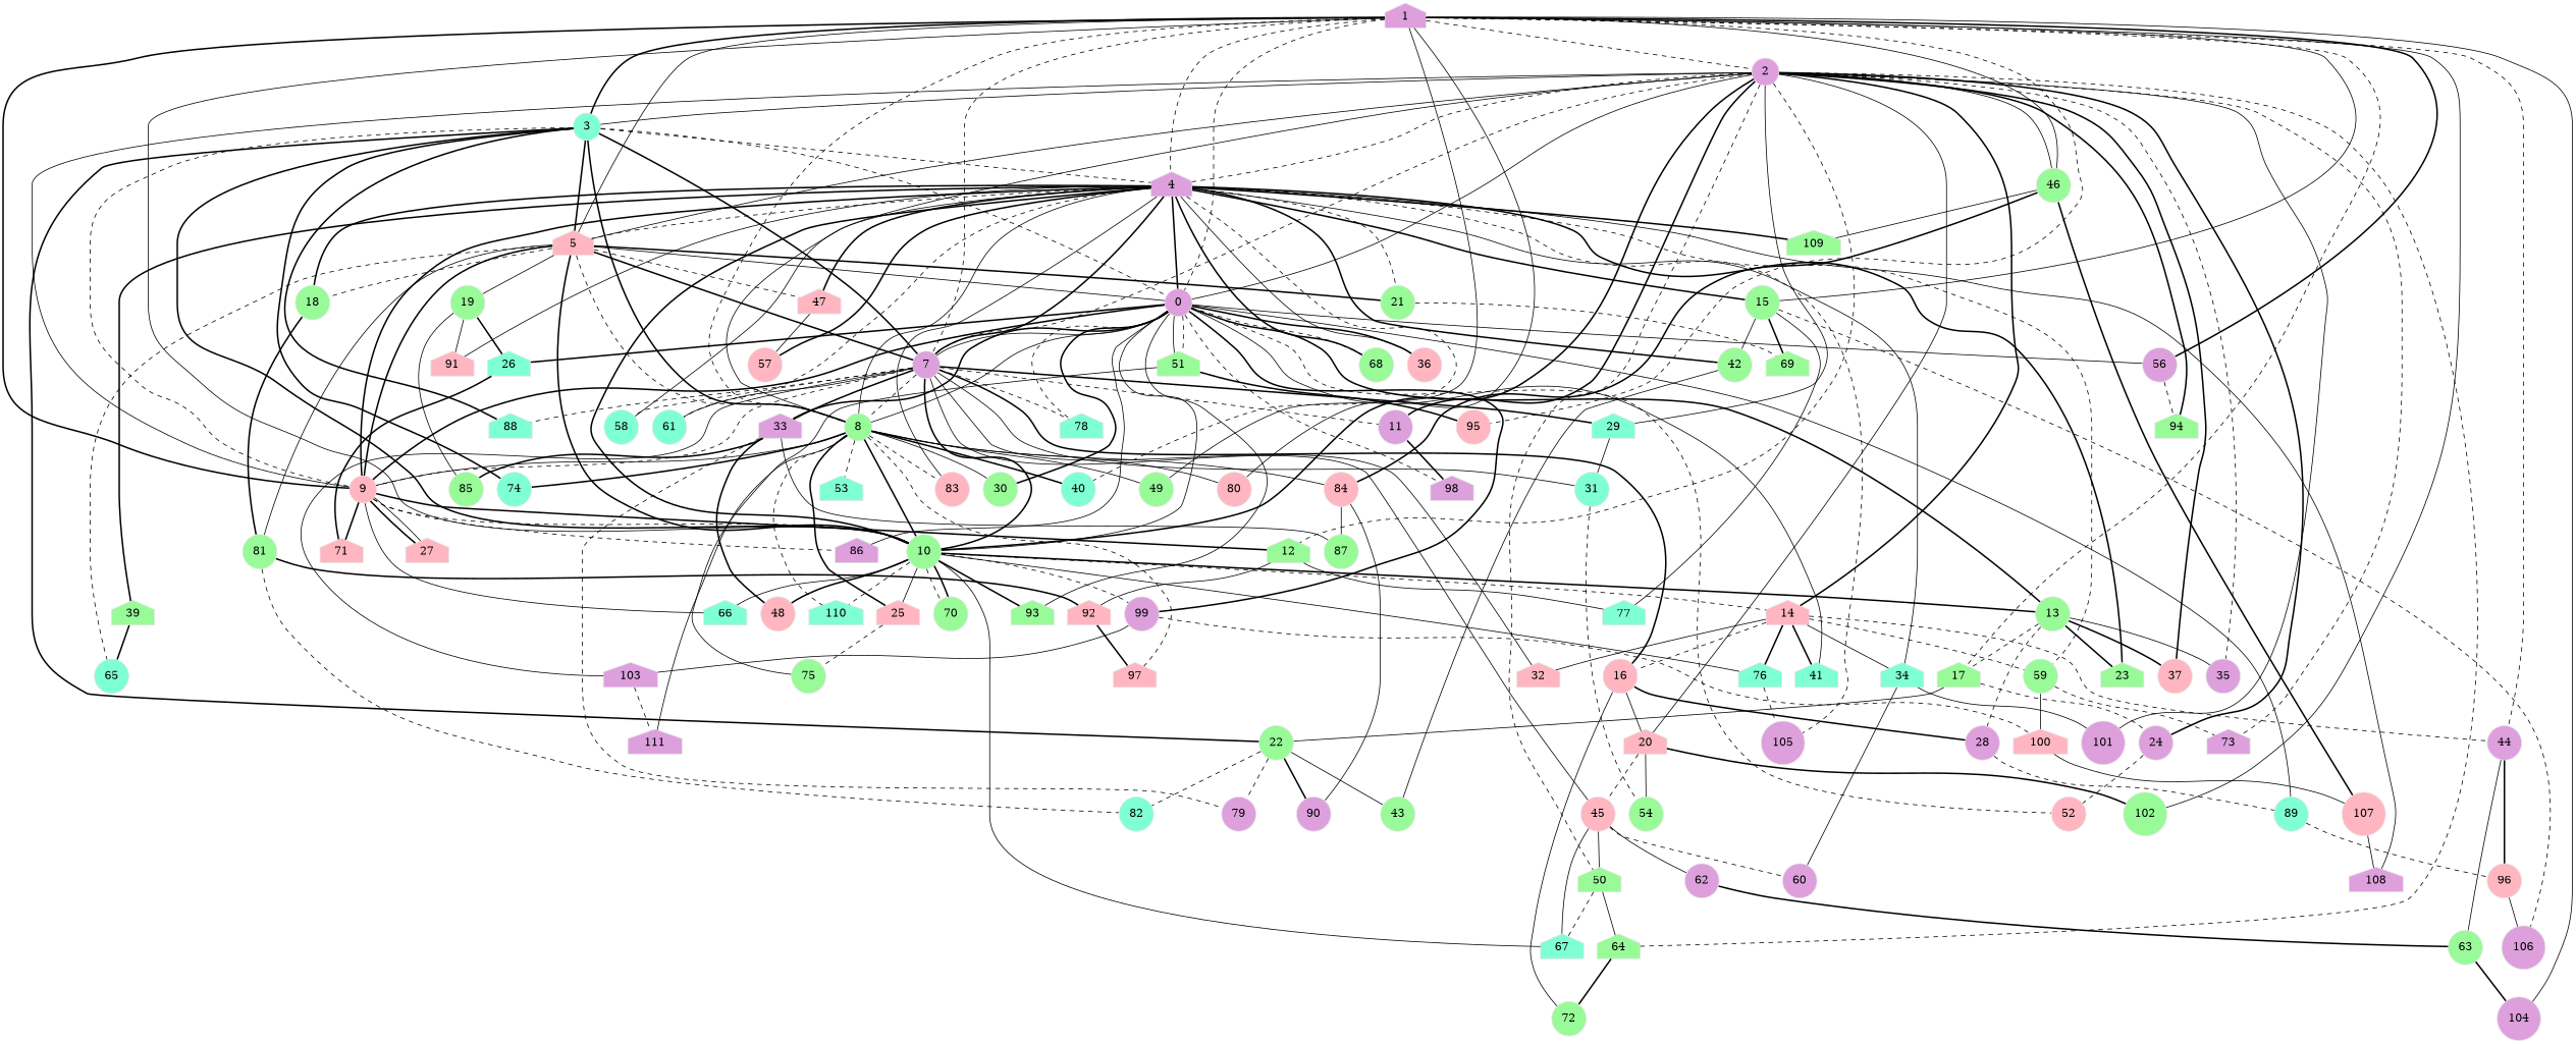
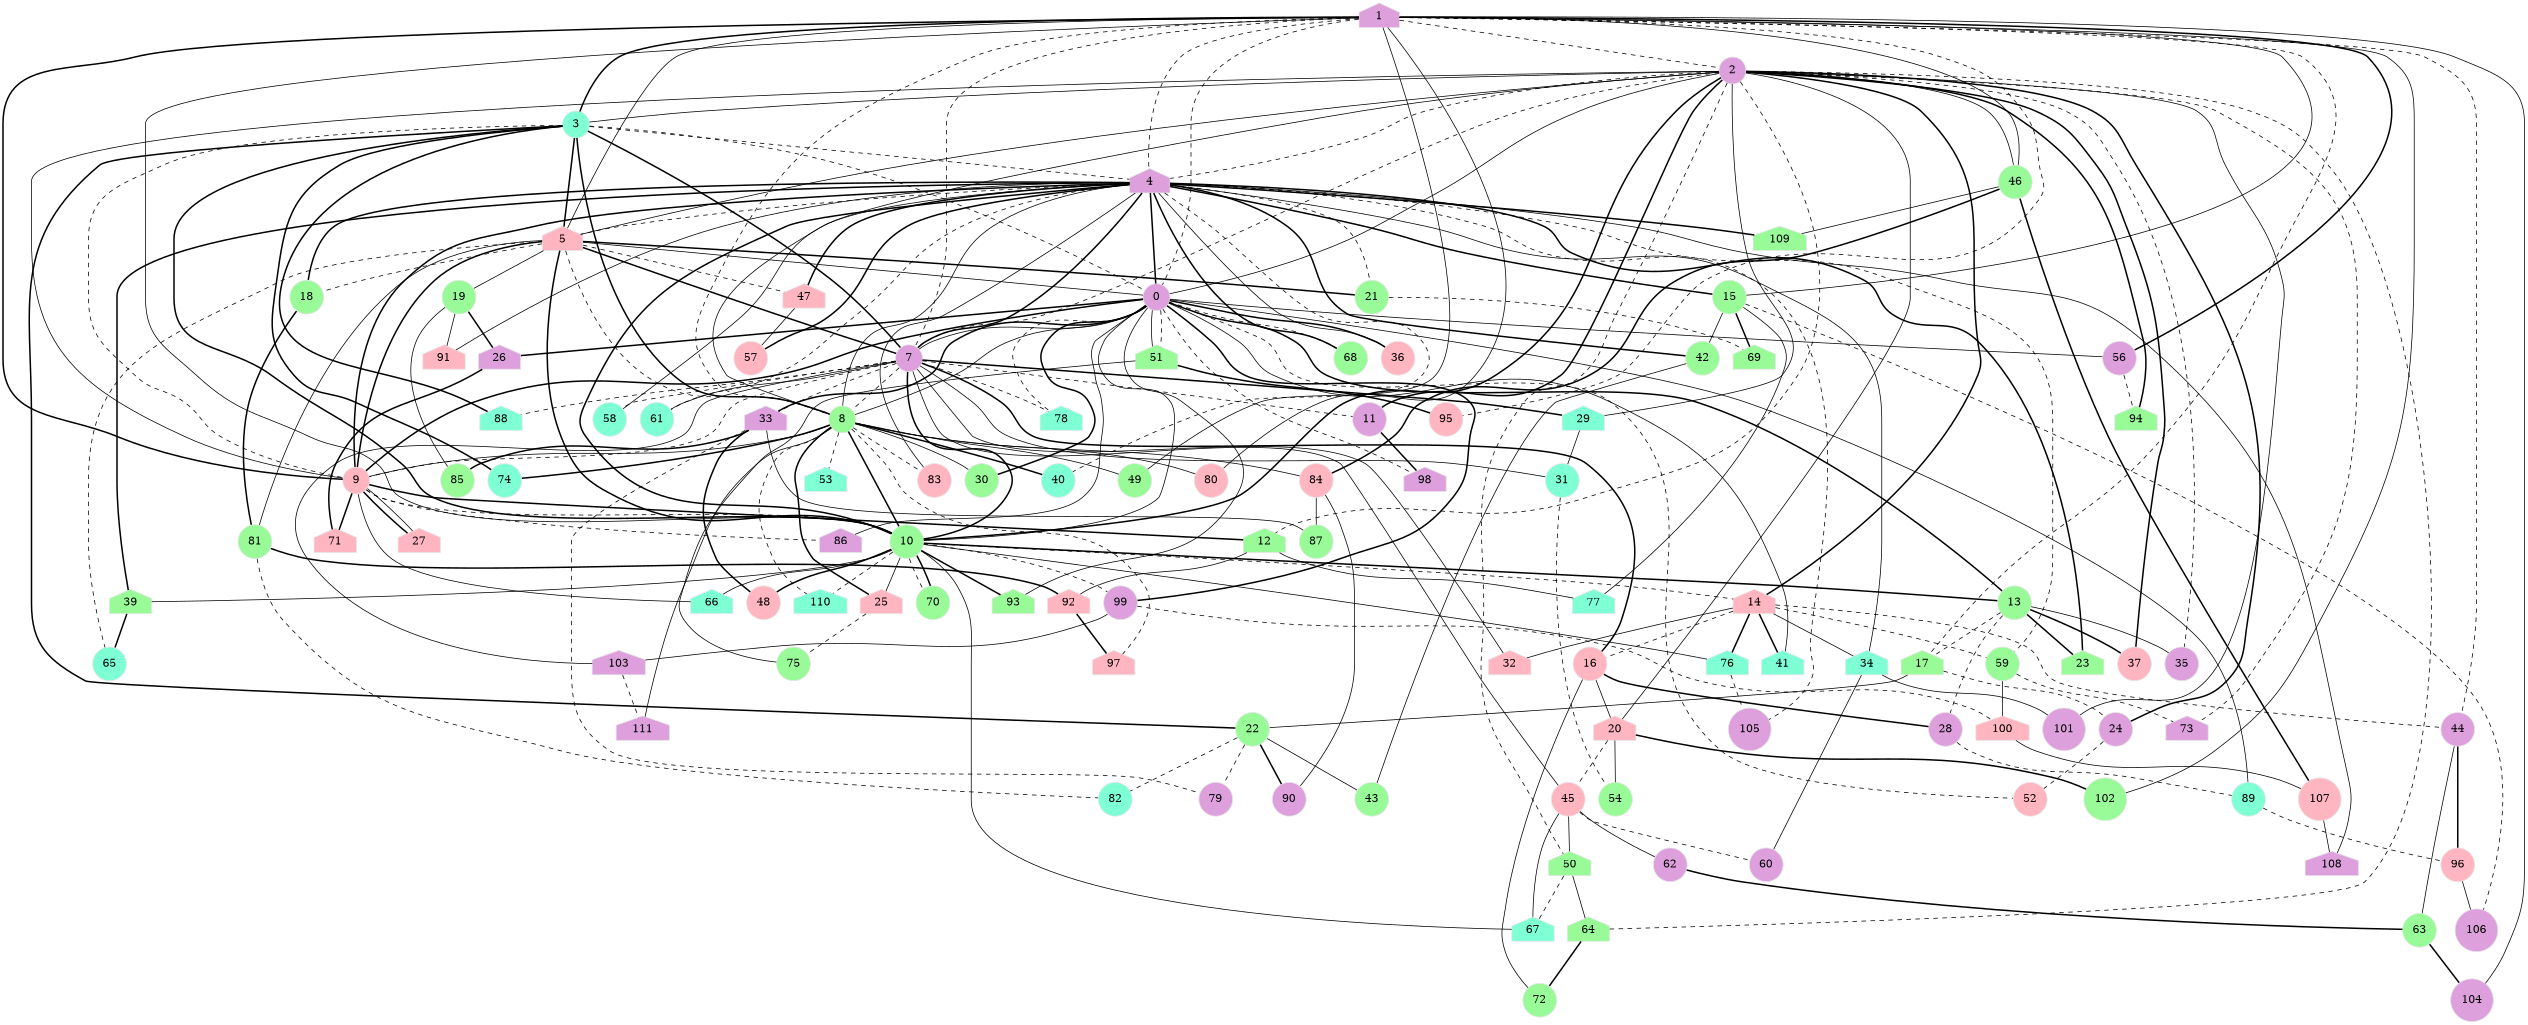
  graph {
    node [color=gray90 fillcolor=palegreen shape=circle style=filled]
    edge [style=solid]
    1 [fillcolor=plum shape=house]
    2 [fillcolor=plum]
    3 [fillcolor=aquamarine]
    4 [fillcolor=plum shape=house]
    5 [fillcolor=lightpink shape=house]
    n6 [fillcolor=plum label=0]
    7 [fillcolor=plum]
    8
    9 [fillcolor=lightpink]
    10
    15
    17 [shape=house]
    44 [fillcolor=plum]
    46
    49
    56 [fillcolor=plum]
    80 [fillcolor=lightpink]
    95 [fillcolor=lightpink]
    102
    104 [fillcolor=plum]
    11 [fillcolor=plum]
    12 [shape=house]
    14 [fillcolor=lightpink shape=house]
    20 [fillcolor=lightpink shape=house]
    24 [fillcolor=plum]
    29 [fillcolor=aquamarine shape=house]
    35 [fillcolor=plum]
    37 [fillcolor=lightpink]
    50 [shape=house]
    64 [shape=house]
    73 [fillcolor=plum shape=house]
    94 [shape=house]
    101 [fillcolor=plum]
    22
    74 [fillcolor=aquamarine]
    88 [fillcolor=aquamarine shape=house]
    18
    21
    23 [shape=house]
    34 [fillcolor=aquamarine shape=house]
    36 [fillcolor=lightpink]
    39 [shape=house]
    40 [fillcolor=aquamarine]
    42
    47 [fillcolor=lightpink shape=house]
    57 [fillcolor=lightpink]
    58 [fillcolor=aquamarine]
    59
    61 [fillcolor=aquamarine]
    68
    83 [fillcolor=lightpink]
    91 [fillcolor=lightpink shape=house]
    105 [fillcolor=plum]
    108 [fillcolor=plum shape=house]
    109 [shape=house]
    19
    65 [fillcolor=aquamarine]
    81
    13
-   26 [fillcolor=aquamarine shape=house]
+   26 [fillcolor=plum shape=house]
    30
    33 [fillcolor=plum shape=house]
    41 [fillcolor=aquamarine shape=house]
    51 [shape=house]
    52 [fillcolor=lightpink]
    78 [fillcolor=aquamarine shape=house]
    86 [fillcolor=plum shape=house]
    89 [fillcolor=aquamarine]
    93 [shape=house]
    98 [fillcolor=plum shape=house]
    99 [fillcolor=plum]
    16 [fillcolor=lightpink]
    31 [fillcolor=aquamarine]
    32 [fillcolor=lightpink shape=house]
    45 [fillcolor=lightpink]
    103 [fillcolor=plum shape=house]
    25 [fillcolor=lightpink shape=house]
    53 [fillcolor=aquamarine shape=house]
    84 [fillcolor=lightpink]
    97 [fillcolor=lightpink shape=house]
    110 [fillcolor=aquamarine shape=house]
    111 [fillcolor=plum shape=house]
    27 [fillcolor=lightpink shape=house]
    66 [fillcolor=aquamarine shape=house]
    71 [fillcolor=lightpink shape=house]
    48 [fillcolor=lightpink]
    67 [fillcolor=aquamarine shape=house]
    70
    76 [fillcolor=aquamarine shape=house]
    77 [fillcolor=aquamarine shape=house]
    69 [shape=house]
    106 [fillcolor=plum]
    63
    96 [fillcolor=lightpink]
    107 [fillcolor=lightpink]
    92 [fillcolor=lightpink shape=house]
    54
    72
    43
    79 [fillcolor=plum]
    82 [fillcolor=aquamarine]
    90 [fillcolor=plum]
    60 [fillcolor=plum]
    100 [fillcolor=lightpink shape=house]
    85
    28 [fillcolor=plum]
    87
    75
    62 [fillcolor=plum]
    1 -- 2 [style=dashed]
    1 -- 3 [style=bold]
    1 -- 4 [style=dashed]
    1 -- 5
    1 -- n6 [style=dashed]
    1 -- 7 [style=dashed]
    1 -- 8 [style=dashed]
    1 -- 9 [style=bold]
    1 -- 10
    1 -- 15
    1 -- 17 [style=dashed]
    1 -- 44 [style=dashed]
    1 -- 46
    1 -- 49
    1 -- 56 [style=bold]
    1 -- 80
    1 -- 95 [style=dashed]
    1 -- 102
    1 -- 104
    2 -- 3
    2 -- 4 [style=dashed]
    2 -- 5
    2 -- n6
    2 -- 7 [style=dashed]
    2 -- 8
    2 -- 9
    2 -- 10 [style=bold]
    2 -- 46
    2 -- 11 [style=bold]
    2 -- 12 [style=dashed]
    2 -- 14 [style=bold]
    2 -- 20
    2 -- 24 [style=bold]
    2 -- 29
    2 -- 35 [style=dashed]
    2 -- 37 [style=bold]
    2 -- 50 [style=dashed]
    2 -- 64 [style=dashed]
    2 -- 73 [style=dashed]
    2 -- 94 [style=bold]
    2 -- 101
    3 -- 4 [style=dashed]
    3 -- 5 [style=bold]
    3 -- n6 [style=dashed]
    3 -- 7 [style=bold]
    3 -- 8 [style=bold]
    3 -- 9 [style=dashed]
    3 -- 10 [style=bold]
    3 -- 22 [style=bold]
    3 -- 74 [style=bold]
    3 -- 88 [style=bold]
    4 -- 5 [style=dashed]
    4 -- n6 [style=bold]
    4 -- 7 [style=bold]
    4 -- 8
    4 -- 9 [style=bold]
    4 -- 10 [style=bold]
    4 -- 15 [style=bold]
    4 -- 18 [style=bold]
    4 -- 21 [style=dashed]
    4 -- 23 [style=bold]
    4 -- 34
    4 -- 36
    4 -- 39 [style=bold]
    4 -- 40 [style=dashed]
    4 -- 42 [style=bold]
    4 -- 47 [style=bold]
    4 -- 57 [style=bold]
    4 -- 58
    4 -- 59 [style=dashed]
    4 -- 61 [style=dashed]
    4 -- 68 [style=bold]
    4 -- 83
    4 -- 91
    4 -- 105 [style=dashed]
    4 -- 108
    4 -- 109 [style=bold]
    5 -- n6
    5 -- 7 [style=bold]
    5 -- 8 [style=dashed]
    5 -- 9 [style=bold]
    5 -- 10 [style=bold]
    5 -- 18 [style=dashed]
    5 -- 21 [style=bold]
    5 -- 47 [style=dashed]
    5 -- 19
    5 -- 65 [style=dashed]
    5 -- 81
    n6 -- 7
    n6 -- 8
    n6 -- 9 [style=bold]
    n6 -- 10
    n6 -- 56
    n6 -- 36 [style=bold]
    n6 -- 68 [style=dashed]
    n6 -- 13 [style=bold]
    n6 -- 26 [style=bold]
    n6 -- 30 [style=bold]
    n6 -- 33 [style=bold]
    n6 -- 41
    n6 -- 51
    n6 -- 51 [style=dashed]
    n6 -- 52 [style=dashed]
    n6 -- 78 [style=dashed]
    n6 -- 86
    n6 -- 89
    n6 -- 93
    n6 -- 98 [style=dashed]
    n6 -- 99 [style=bold]
    7 -- 8 [style=dashed]
    7 -- 9 [style=dashed]
    7 -- 10 [style=bold]
    7 -- 11 [style=dashed]
    7 -- 29 [style=bold]
    7 -- 88 [style=dashed]
    7 -- 58 [style=dashed]
    7 -- 61
-   7 -- 33 [style=bold]
+   7 -- 33 [style=dashed]
    7 -- 78 [style=dashed]
    7 -- 16 [style=bold]
    7 -- 31
    7 -- 32
    7 -- 45
    7 -- 103
    8 -- 9
    8 -- 10 [style=bold]
    8 -- 49
    8 -- 80
    8 -- 74 [style=bold]
    8 -- 40 [style=bold]
    8 -- 83 [style=dashed]
    8 -- 30
    8 -- 25 [style=bold]
    8 -- 53 [style=dashed]
    8 -- 84
    8 -- 97 [style=dashed]
    8 -- 110 [style=dashed]
    8 -- 111
    9 -- 10 [style=dashed]
    9 -- 12 [style=bold]
    9 -- 86 [style=dashed]
    9 -- 27 [style=bold]
    9 -- 27
    9 -- 66
    9 -- 71 [style=bold]
    10 -- 14 [style=dashed]
+   10 -- 39
    10 -- 13 [style=bold]
    10 -- 93 [style=bold]
    10 -- 99 [style=dashed]
    10 -- 25
    10 -- 110 [style=dashed]
    10 -- 66
    10 -- 48 [style=bold]
    10 -- 67
    10 -- 70 [style=dashed]
    10 -- 70 [style=bold]
    10 -- 76
    15 -- 42
    15 -- 77
    15 -- 69 [style=bold]
    15 -- 106 [style=dashed]
    17 -- 24 [style=dashed]
    17 -- 22
    44 -- 63
    44 -- 96 [style=bold]
    46 -- 109
    46 -- 84 [style=bold]
    46 -- 107 [style=bold]
    56 -- 94 [style=dashed]
    11 -- 98 [style=bold]
    12 -- 77
    12 -- 92
    14 -- 44 [style=dashed]
    14 -- 34
    14 -- 59 [style=dashed]
    14 -- 41 [style=bold]
    14 -- 16 [style=dashed]
    14 -- 32
    14 -- 76 [style=bold]
    20 -- 102 [style=bold]
    20 -- 45 [style=dashed]
    20 -- 54
    24 -- 52 [style=dashed]
    29 -- 31
    50 -- 64
    50 -- 67 [style=dashed]
    64 -- 72 [style=bold]
    22 -- 43
    22 -- 79 [style=dashed]
    22 -- 82 [style=dashed]
    22 -- 90 [style=bold]
    18 -- 81 [style=bold]
    21 -- 69 [style=dashed]
    34 -- 101
    34 -- 60
    39 -- 65 [style=bold]
    42 -- 43
    47 -- 57
    59 -- 73 [style=dashed]
    59 -- 100
    19 -- 91
    19 -- 26 [style=bold]
    19 -- 85
    81 -- 92 [style=bold]
    81 -- 82 [style=dashed]
    13 -- 17 [style=dashed]
    13 -- 35
    13 -- 37 [style=bold]
    13 -- 23 [style=bold]
    13 -- 28 [style=dashed]
    26 -- 71 [style=bold]
    33 -- 48 [style=bold]
    33 -- 79 [style=dashed]
    33 -- 85 [style=bold]
    33 -- 87
    51 -- 95 [style=bold]
    51 -- 75
    89 -- 96 [style=dashed]
    99 -- 103
    99 -- 100 [style=dashed]
    16 -- 20
    16 -- 72
    16 -- 28 [style=bold]
    31 -- 54 [style=dashed]
    45 -- 50
    45 -- 67
    45 -- 60 [style=dashed]
    45 -- 62
    103 -- 111 [style=dashed]
    25 -- 75 [style=dashed]
    84 -- 90
    84 -- 87
    76 -- 105 [style=dashed]
    63 -- 104 [style=bold]
    96 -- 106
    107 -- 108
    92 -- 97 [style=bold]
    100 -- 107
    28 -- 89 [style=dashed]
    62 -- 63 [style=bold]
  }
